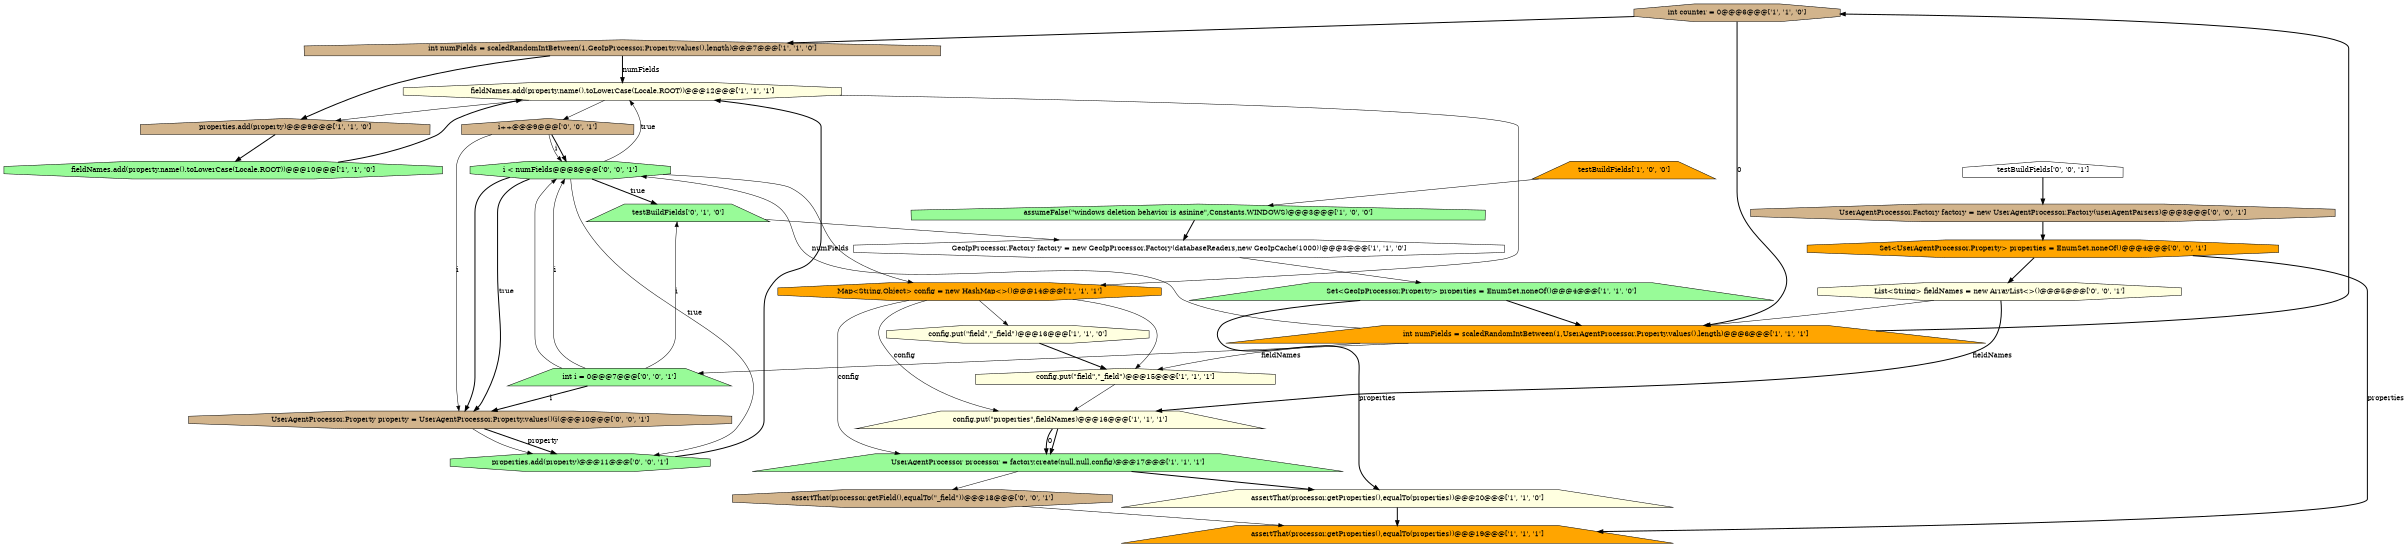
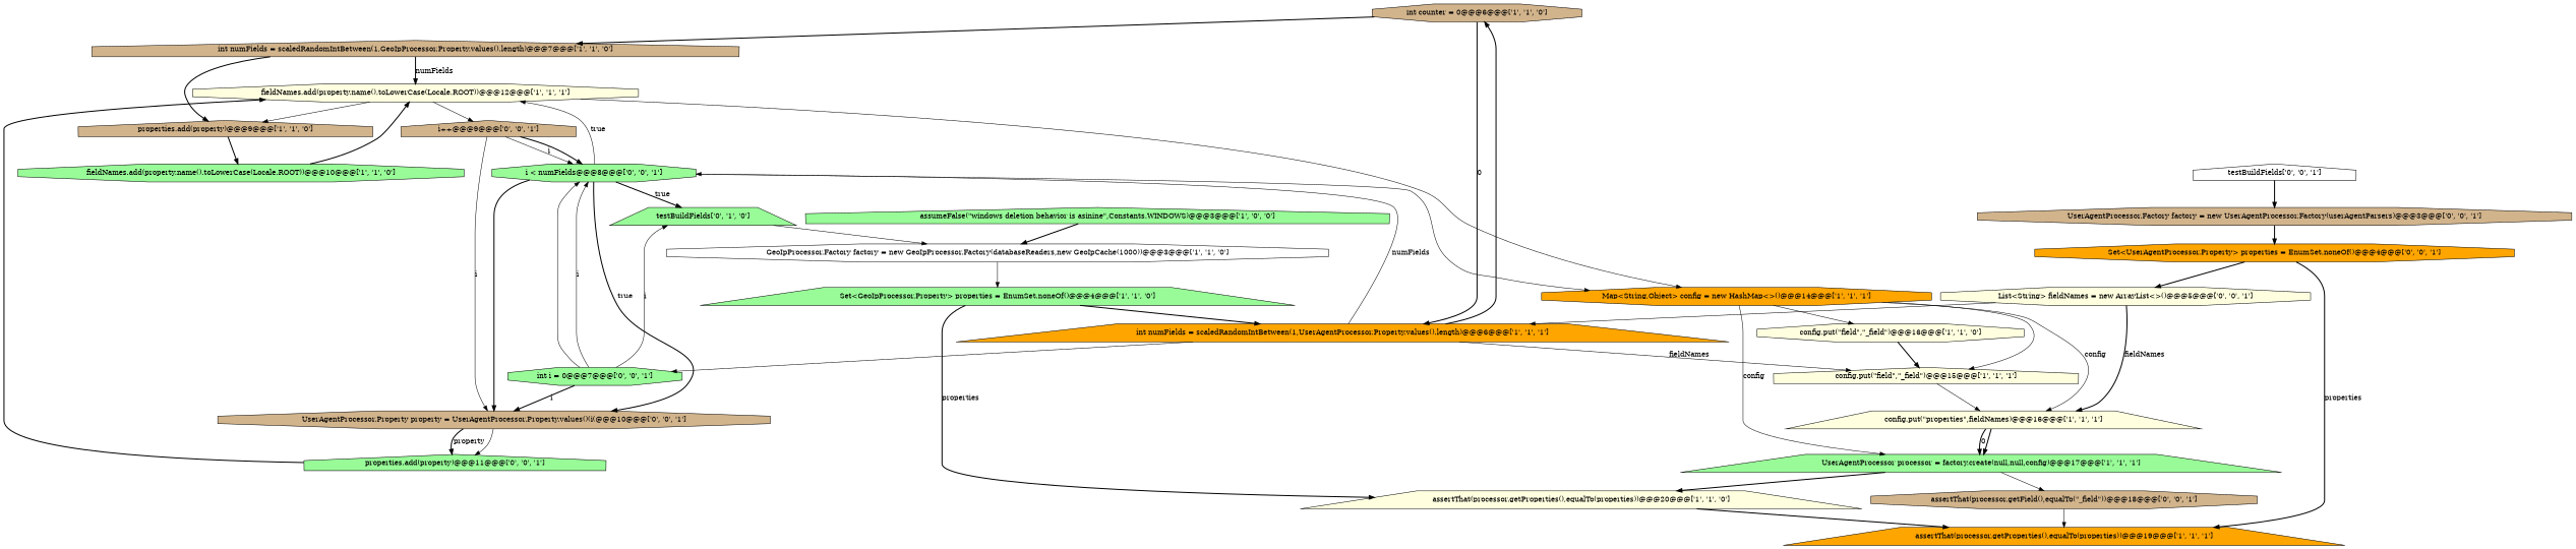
  digraph {
    node [fillcolor=palegreen shape=octagon style=filled]
    edge [style=bold]
    n1 [fillcolor=tan label="int counter = 0@@@6@@@['1', '1', '0']"]
    n2 [fillcolor=tan label="int numFields = scaledRandomIntBetween(1,GeoIpProcessor.Property.values().length)@@@7@@@['1', '1', '0']" shape=house]
    n3 [fillcolor=orange label="int numFields = scaledRandomIntBetween(1,UserAgentProcessor.Property.values().length)@@@6@@@['1', '1', '1']" shape=trapezium]
    n4 [fillcolor=lightyellow label="fieldNames.add(property.name().toLowerCase(Locale.ROOT))@@@12@@@['1', '1', '1']"]
    n5 [fillcolor=tan label="properties.add(property)@@@9@@@['1', '1', '0']" shape=house]
    n6 [fillcolor=lightyellow label="config.put(\"field\",\"_field\")@@@15@@@['1', '1', '1']" shape=house]
    n7 [label="i < numFields@@@8@@@['0', '0', '1']"]
-   n8 [label="int i = 0@@@7@@@['0', '0', '1']" shape=trapezium]
+   n8 [label="int i = 0@@@7@@@['0', '0', '1']"]
    n9 [fillcolor=tan label="assertThat(processor.getField(),equalTo(\"_field\"))@@@18@@@['0', '0', '1']"]
    n10 [fillcolor=orange label="assertThat(processor.getProperties(),equalTo(properties))@@@19@@@['1', '1', '1']" shape=trapezium]
    n11 [label="testBuildFields['0', '1', '0']" shape=trapezium]
    n12 [fillcolor=white label="GeoIpProcessor.Factory factory = new GeoIpProcessor.Factory(databaseReaders,new GeoIpCache(1000))@@@3@@@['1', '1', '0']"]
    n13 [label="Set<GeoIpProcessor.Property> properties = EnumSet.noneOf()@@@4@@@['1', '1', '0']" shape=trapezium]
    n14 [fillcolor=lightyellow label="config.put(\"field\",\"_field\")@@@16@@@['1', '1', '0']"]
    n15 [fillcolor=lightyellow label="config.put(\"properties\",fieldNames)@@@16@@@['1', '1', '1']" shape=trapezium]
    n16 [fillcolor=tan label="i++@@@9@@@['0', '0', '1']" shape=house]
    n17 [fillcolor=orange label="Map<String,Object> config = new HashMap<>()@@@14@@@['1', '1', '1']"]
    n18 [label="fieldNames.add(property.name().toLowerCase(Locale.ROOT))@@@10@@@['1', '1', '0']"]
-   n19 [label="properties.add(property)@@@11@@@['0', '0', '1']"]
+   n19 [label="properties.add(property)@@@11@@@['0', '0', '1']" shape=house]
    n20 [fillcolor=tan label="UserAgentProcessor.Property property = UserAgentProcessor.Property.values()(i(@@@10@@@['0', '0', '1']"]
    n21 [fillcolor=lightyellow label="assertThat(processor.getProperties(),equalTo(properties))@@@20@@@['1', '1', '0']" shape=trapezium]
    n22 [fillcolor=white label="testBuildFields['0', '0', '1']" shape=house]
    n23 [fillcolor=tan label="UserAgentProcessor.Factory factory = new UserAgentProcessor.Factory(userAgentParsers)@@@3@@@['0', '0', '1']"]
    n24 [fillcolor=orange label="Set<UserAgentProcessor.Property> properties = EnumSet.noneOf()@@@4@@@['0', '0', '1']"]
    n25 [fillcolor=lightyellow label="List<String> fieldNames = new ArrayList<>()@@@5@@@['0', '0', '1']"]
    n26 [label="UserAgentProcessor processor = factory.create(null,null,config)@@@17@@@['1', '1', '1']" shape=trapezium]
    n27 [label="assumeFalse(\"windows deletion behavior is asinine\",Constants.WINDOWS)@@@3@@@['1', '0', '0']" shape=house]
-   n28 [fillcolor=orange label="testBuildFields['1', '0', '0']" shape=trapezium]
    n1 -> n2
    n1 -> n3 [label=0]
    n2 -> n4 [label=numFields]
    n2 -> n5
    n3 -> n1
    n3 -> n6 [label=fieldNames style=solid]
    n3 -> n7 [label=numFields style=solid]
    n3 -> n8 [style=solid]
    n4 -> n5 [style=solid]
    n4 -> n16 [style=solid]
    n4 -> n17 [style=solid]
    n5 -> n18
    n6 -> n15 [style=solid]
    n7 -> n4 [label=true style=solid]
    n7 -> n11 [label=true]
    n7 -> n17 [style=solid]
-   n7 -> n19 [label=true style=solid]
    n7 -> n20 [label=true]
    n7 -> n20
    n8 -> n7 [style=solid]
    n8 -> n7 [label=i style=solid]
    n8 -> n11 [label=i style=solid]
    n8 -> n20 [label=i]
    n9 -> n10 [style=solid]
    n11 -> n12 [style=solid]
    n12 -> n13 [style=solid]
    n13 -> n3
    n13 -> n21 [label=properties]
    n14 -> n6
    n15 -> n26
    n15 -> n26 [label=0]
    n16 -> n7 [label=i style=solid]
    n16 -> n7
    n16 -> n20 [label=i style=solid]
    n17 -> n6 [style=solid]
    n17 -> n14 [style=solid]
    n17 -> n15 [label=config style=solid]
    n17 -> n26 [label=config style=solid]
    n18 -> n4
    n19 -> n4
    n20 -> n19 [style=solid]
    n20 -> n19 [label=property]
    n21 -> n10
    n22 -> n23
    n23 -> n24
    n24 -> n10 [label=properties]
    n24 -> n25
    n25 -> n3 [style=solid]
    n25 -> n15 [label=fieldNames]
    n26 -> n9 [style=solid]
    n26 -> n21
    n27 -> n12
-   n28 -> n27 [style=solid]
  }
